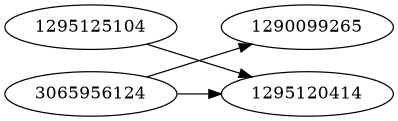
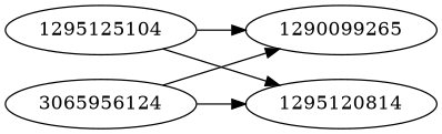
  strict digraph {
    rankdir=LR
    n1 [label=1290099265]
    1295125104
-   1295120814 [label=1295120414]
+   1295120814
    3065956124
+   1295125104 -> n1
    1295125104 -> 1295120814
    3065956124 -> n1
    3065956124 -> 1295120814
  }
